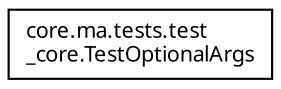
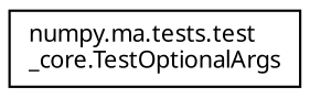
  digraph {
    rankdir=TB
    fontname="Noto Sans"
-   n1 [color=black fillcolor=white fontname="Noto Sans" fontsize=10 height=0.2 label="core.ma.tests.test\l_core.TestOptionalArgs" shape=record style=filled width=0.4]
+   n1 [color=black fillcolor=white fontname="Noto Sans" fontsize=10 height=0.2 label="numpy.ma.tests.test\l_core.TestOptionalArgs" shape=record style=filled width=0.4]
  }
